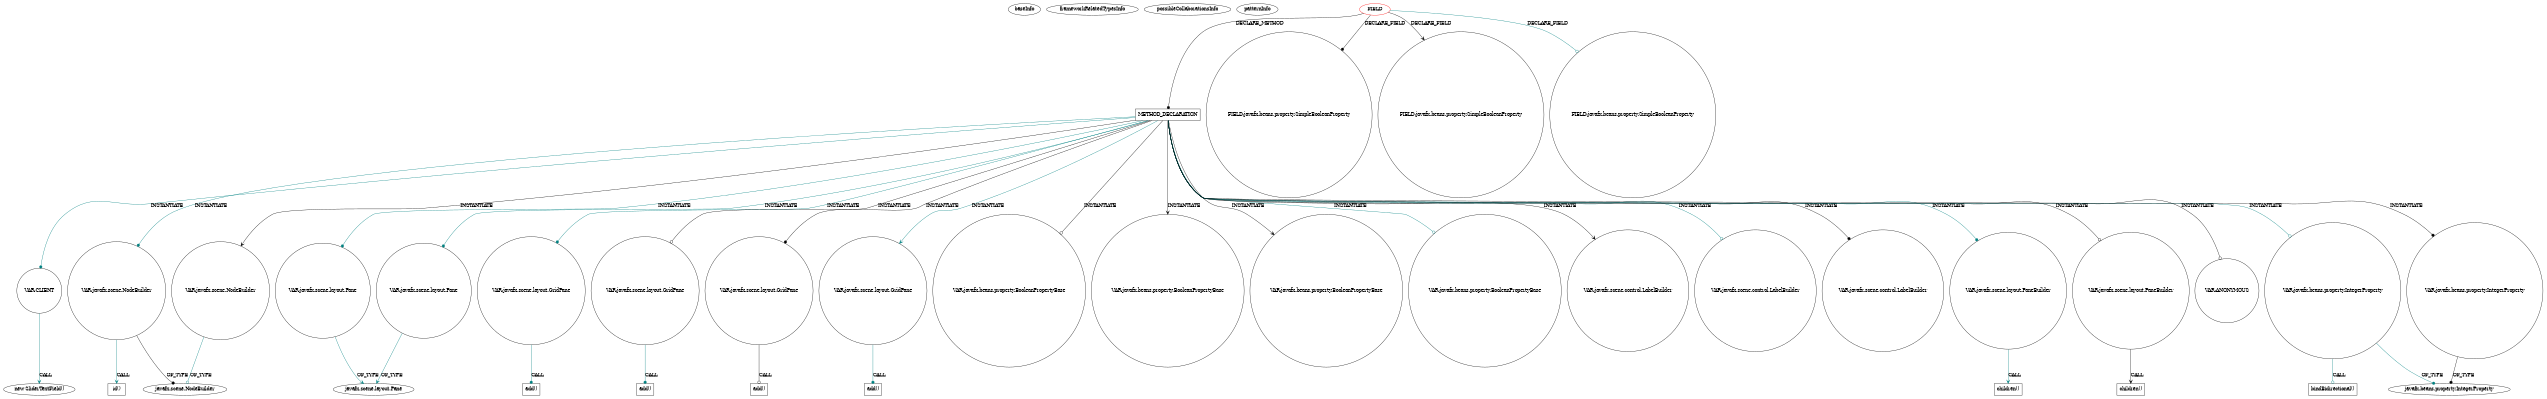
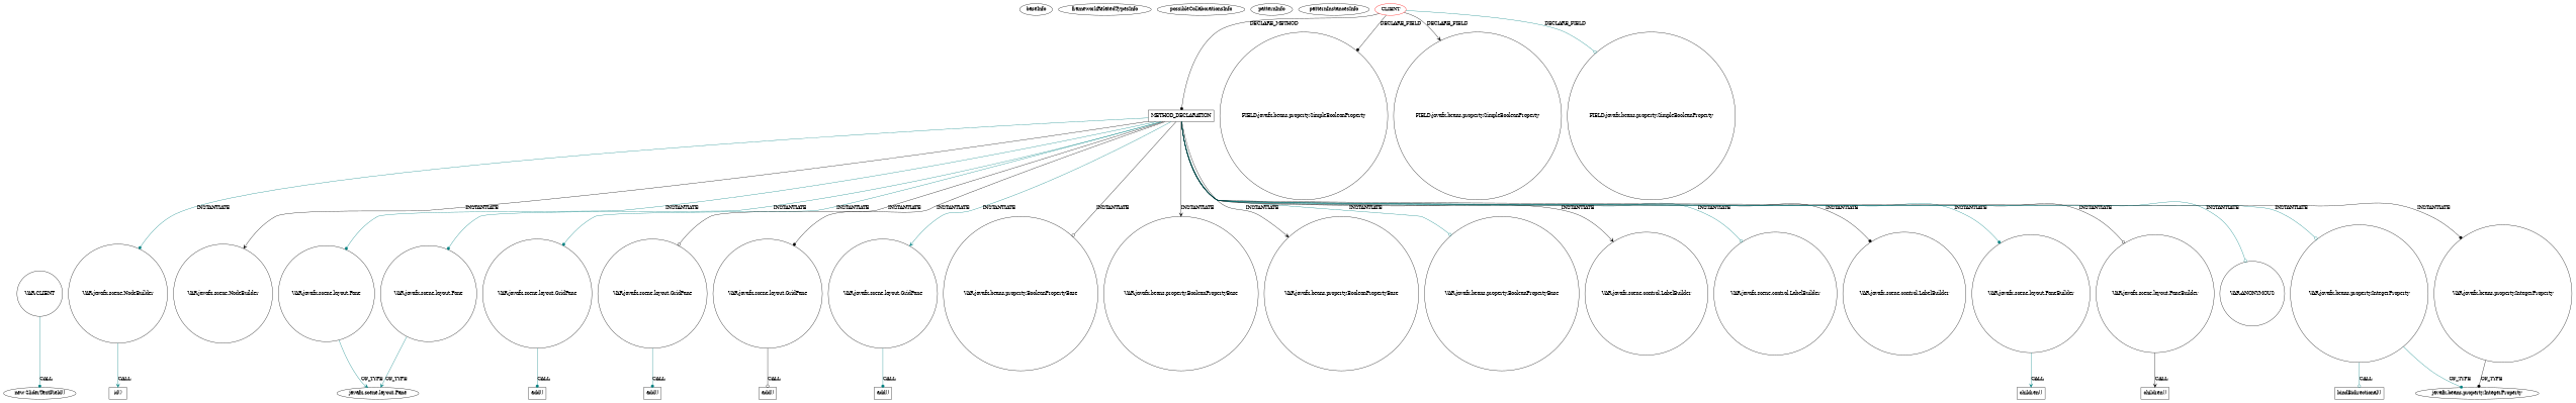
  digraph {
    node [isFrameworkType=false vertexType=VARIABLE_EXPRESION shape=circle]
    edge [arrowhead=dot color=teal]
    baseInfo [category=pattern graphId=2570 isAnonymous=false possibleRelation=false isFrameworkType="" vertexType="" shape=""]
    frameworkRelatedTypesInfo [isFrameworkType="" vertexType="" shape=""]
    possibleCollaborationsInfo [isFrameworkType="" vertexType="" shape=""]
    patternInfo [frequency=2.0 patternRootClient=0 isFrameworkType="" vertexType="" shape=""]
+   patternInstancesInfo [0="SaiPradeepDandem-javafx2-gradient-builder~/SaiPradeepDandem-javafx2-gradient-builder/javafx2-gradient-builder-master/src/main/java/com/javafx/gradientbuilder/application/RadialSettingsLayout.java~RadialSettingsLayout~1170" 1="SaiPradeepDandem-javafx2-gradient-builder~/SaiPradeepDandem-javafx2-gradient-builder/javafx2-gradient-builder-master/src/main/java/com/javafx/gradientbuilder/application/LinearSettingsLayout.java~LinearSettingsLayout~1172" isFrameworkType="" vertexType="" shape=""]
    n6 [label="new SliderTextField()" vertexType=CONSTRUCTOR_CALL shape=""]
    n7 [label="VAR:CLIENT"]
    n8 [label=METHOD_DECLARATION shape=box vertexType=CLIENT_METHOD_DECLARATION]
    n9 [label="VAR:javafx.scene.NodeBuilder"]
    n10 [label="VAR:javafx.scene.NodeBuilder"]
    n11 [label="VAR:javafx.scene.layout.Pane"]
    n12 [label="VAR:javafx.scene.layout.Pane"]
    n13 [label="VAR:javafx.scene.layout.GridPane"]
    n14 [label="VAR:javafx.scene.layout.GridPane"]
    n15 [label="VAR:javafx.scene.layout.GridPane"]
    n16 [label="VAR:javafx.scene.layout.GridPane"]
    n17 [label="VAR:javafx.beans.property.BooleanPropertyBase"]
    n18 [label="VAR:javafx.beans.property.BooleanPropertyBase"]
    n19 [label="VAR:javafx.beans.property.BooleanPropertyBase"]
    n20 [label="VAR:javafx.beans.property.BooleanPropertyBase"]
    n21 [label="VAR:javafx.scene.control.LabelBuilder"]
    n22 [label="VAR:javafx.scene.control.LabelBuilder"]
    n23 [label="VAR:javafx.scene.control.LabelBuilder"]
    n24 [label="VAR:javafx.scene.layout.PaneBuilder"]
    n25 [label="VAR:javafx.scene.layout.PaneBuilder"]
    n26 [label="VAR:ANONYMOUS"]
    n27 [label="VAR:javafx.beans.property.IntegerProperty"]
    n28 [label="VAR:javafx.beans.property.IntegerProperty"]
-   n29 [label="javafx.scene.NodeBuilder" vertexType=FRAMEWORK_CLASS_TYPE shape=""]
    n30 [label="id()" shape=box vertexType=INSIDE_CALL]
    n31 [label="javafx.scene.layout.Pane" vertexType=FRAMEWORK_CLASS_TYPE shape=""]
    n32 [label="add()" shape=box vertexType=INSIDE_CALL]
    n33 [label="add()" shape=box vertexType=INSIDE_CALL]
    n34 [label="add()" shape=box vertexType=INSIDE_CALL]
    n35 [label="add()" shape=box vertexType=INSIDE_CALL]
    n36 [label="children()" shape=box vertexType=INSIDE_CALL]
    n37 [label="children()" shape=box vertexType=INSIDE_CALL]
    n38 [label="javafx.beans.property.IntegerProperty" vertexType=FRAMEWORK_CLASS_TYPE shape=""]
    n39 [label="bindBidirectional()" shape=box vertexType=INSIDE_CALL]
-   n40 [color=red label=FIELD vertexType=ROOT_CLIENT_CLASS_DECLARATION shape=""]
+   n40 [color=red label=CLIENT vertexType=ROOT_CLIENT_CLASS_DECLARATION shape=""]
    n41 [label="FIELD:javafx.beans.property.SimpleBooleanProperty" vertexType=FIELD_DECLARATION]
    n42 [label="FIELD:javafx.beans.property.SimpleBooleanProperty" vertexType=FIELD_DECLARATION]
    n43 [label="FIELD:javafx.beans.property.SimpleBooleanProperty" vertexType=FIELD_DECLARATION]
-   n7 -> n6 [arrowhead=vee label=CALL]
-   n8 -> n7 [label=INSTANTIATE]
+   n7 -> n6 [label=CALL]
    n8 -> n9 [label=INSTANTIATE]
    n8 -> n10 [arrowhead=vee color=black label=INSTANTIATE]
    n8 -> n11 [label=INSTANTIATE]
    n8 -> n12 [label=INSTANTIATE]
    n8 -> n13 [label=INSTANTIATE]
    n8 -> n14 [arrowhead=odot color=black label=INSTANTIATE]
    n8 -> n15 [color=black label=INSTANTIATE]
    n8 -> n16 [arrowhead=vee label=INSTANTIATE]
    n8 -> n17 [arrowhead=odot color=black label=INSTANTIATE]
    n8 -> n18 [arrowhead=vee color=black label=INSTANTIATE]
    n8 -> n19 [arrowhead=vee color=black label=INSTANTIATE]
    n8 -> n20 [arrowhead=odot label=INSTANTIATE]
    n8 -> n21 [arrowhead=vee color=black label=INSTANTIATE]
    n8 -> n22 [arrowhead=odot label=INSTANTIATE]
    n8 -> n23 [color=black label=INSTANTIATE]
    n8 -> n24 [label=INSTANTIATE]
    n8 -> n25 [arrowhead=odot color=black label=INSTANTIATE]
-   n8 -> n26 [arrowhead=odot color=black label=INSTANTIATE]
+   n8 -> n26 [arrowhead=odot label=INSTANTIATE]
    n8 -> n27 [arrowhead=odot label=INSTANTIATE]
    n8 -> n28 [color=black label=INSTANTIATE]
-   n9 -> n29 [color=black label=OF_TYPE]
    n9 -> n30 [arrowhead=vee label=CALL]
-   n10 -> n29 [arrowhead=odot label=OF_TYPE]
    n11 -> n31 [arrowhead=vee label=OF_TYPE]
    n12 -> n31 [arrowhead=vee label=OF_TYPE]
    n13 -> n32 [label=CALL]
    n14 -> n33 [label=CALL]
    n15 -> n34 [arrowhead=odot color=black label=CALL]
    n16 -> n35 [label=CALL]
    n24 -> n36 [arrowhead=vee label=CALL]
    n25 -> n37 [arrowhead=vee color=black label=CALL]
    n27 -> n38 [label=OF_TYPE]
    n27 -> n39 [arrowhead=odot label=CALL]
    n28 -> n38 [color=black label=OF_TYPE]
    n40 -> n8 [color=black label=DECLARE_METHOD]
    n40 -> n41 [color=black label=DECLARE_FIELD]
    n40 -> n42 [arrowhead=vee color=black label=DECLARE_FIELD]
    n40 -> n43 [arrowhead=odot label=DECLARE_FIELD]
  }
